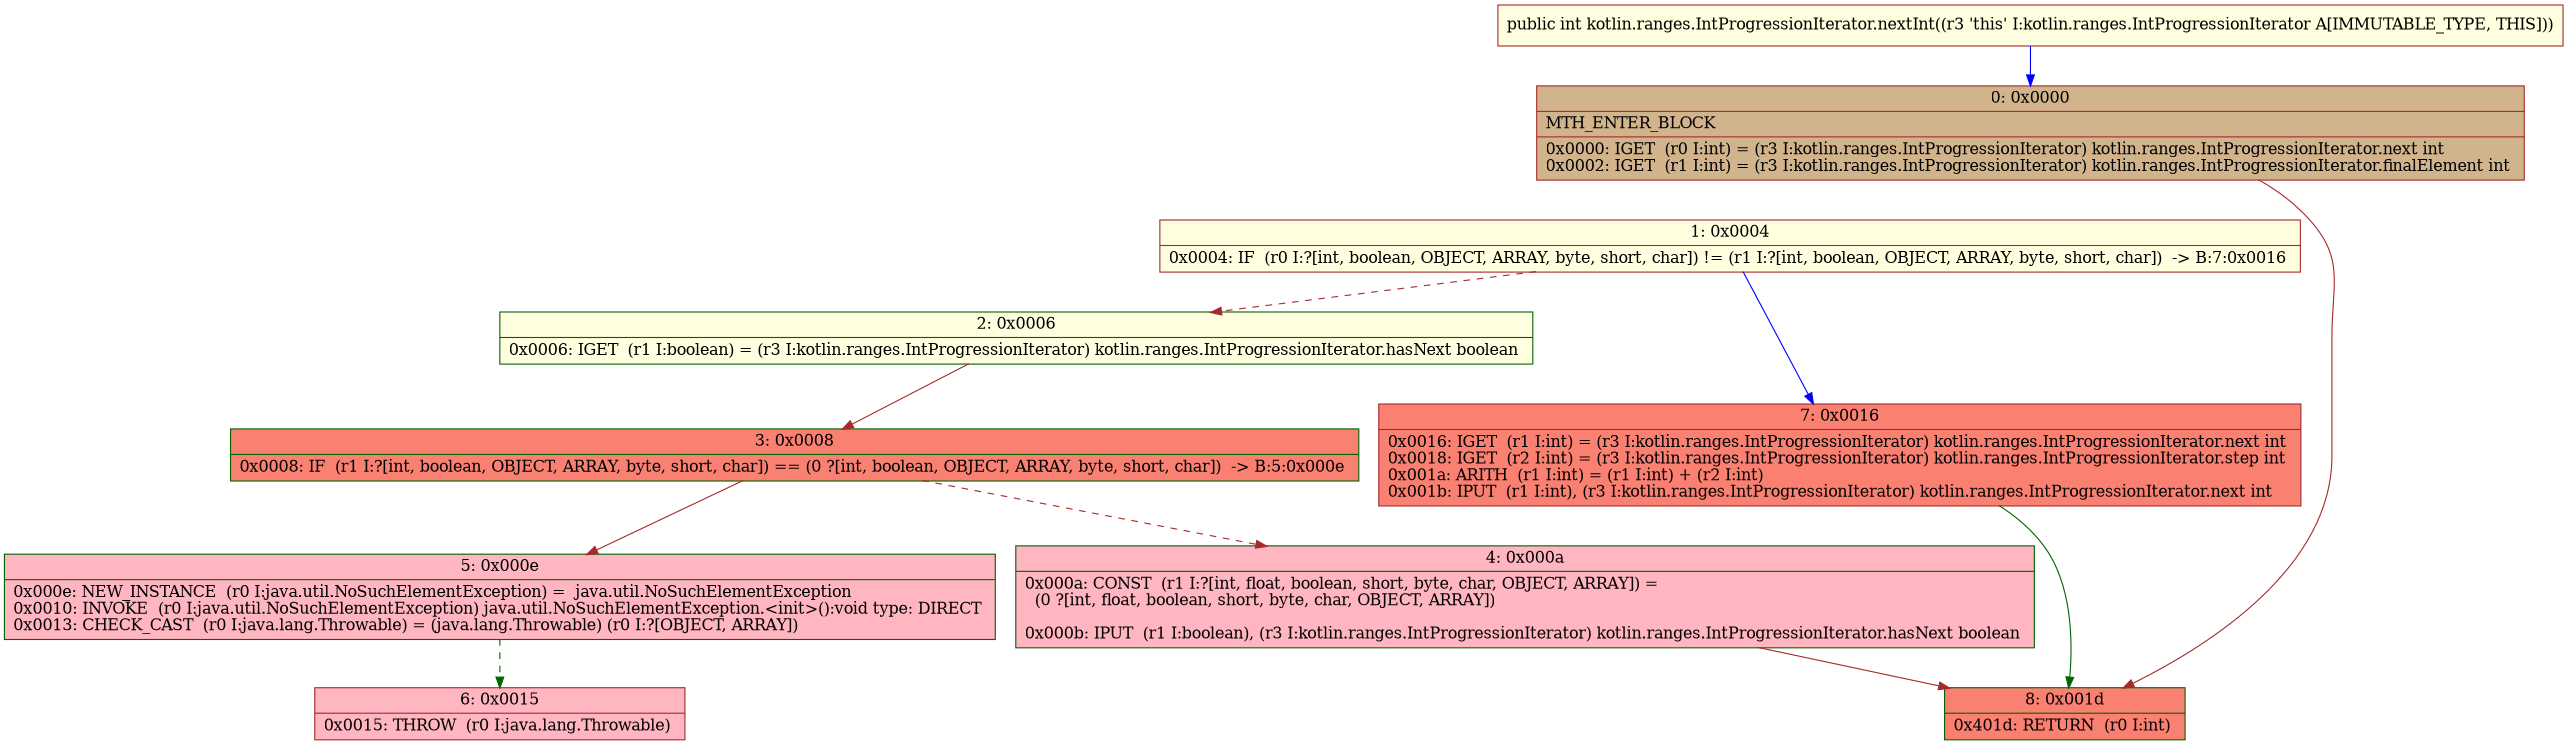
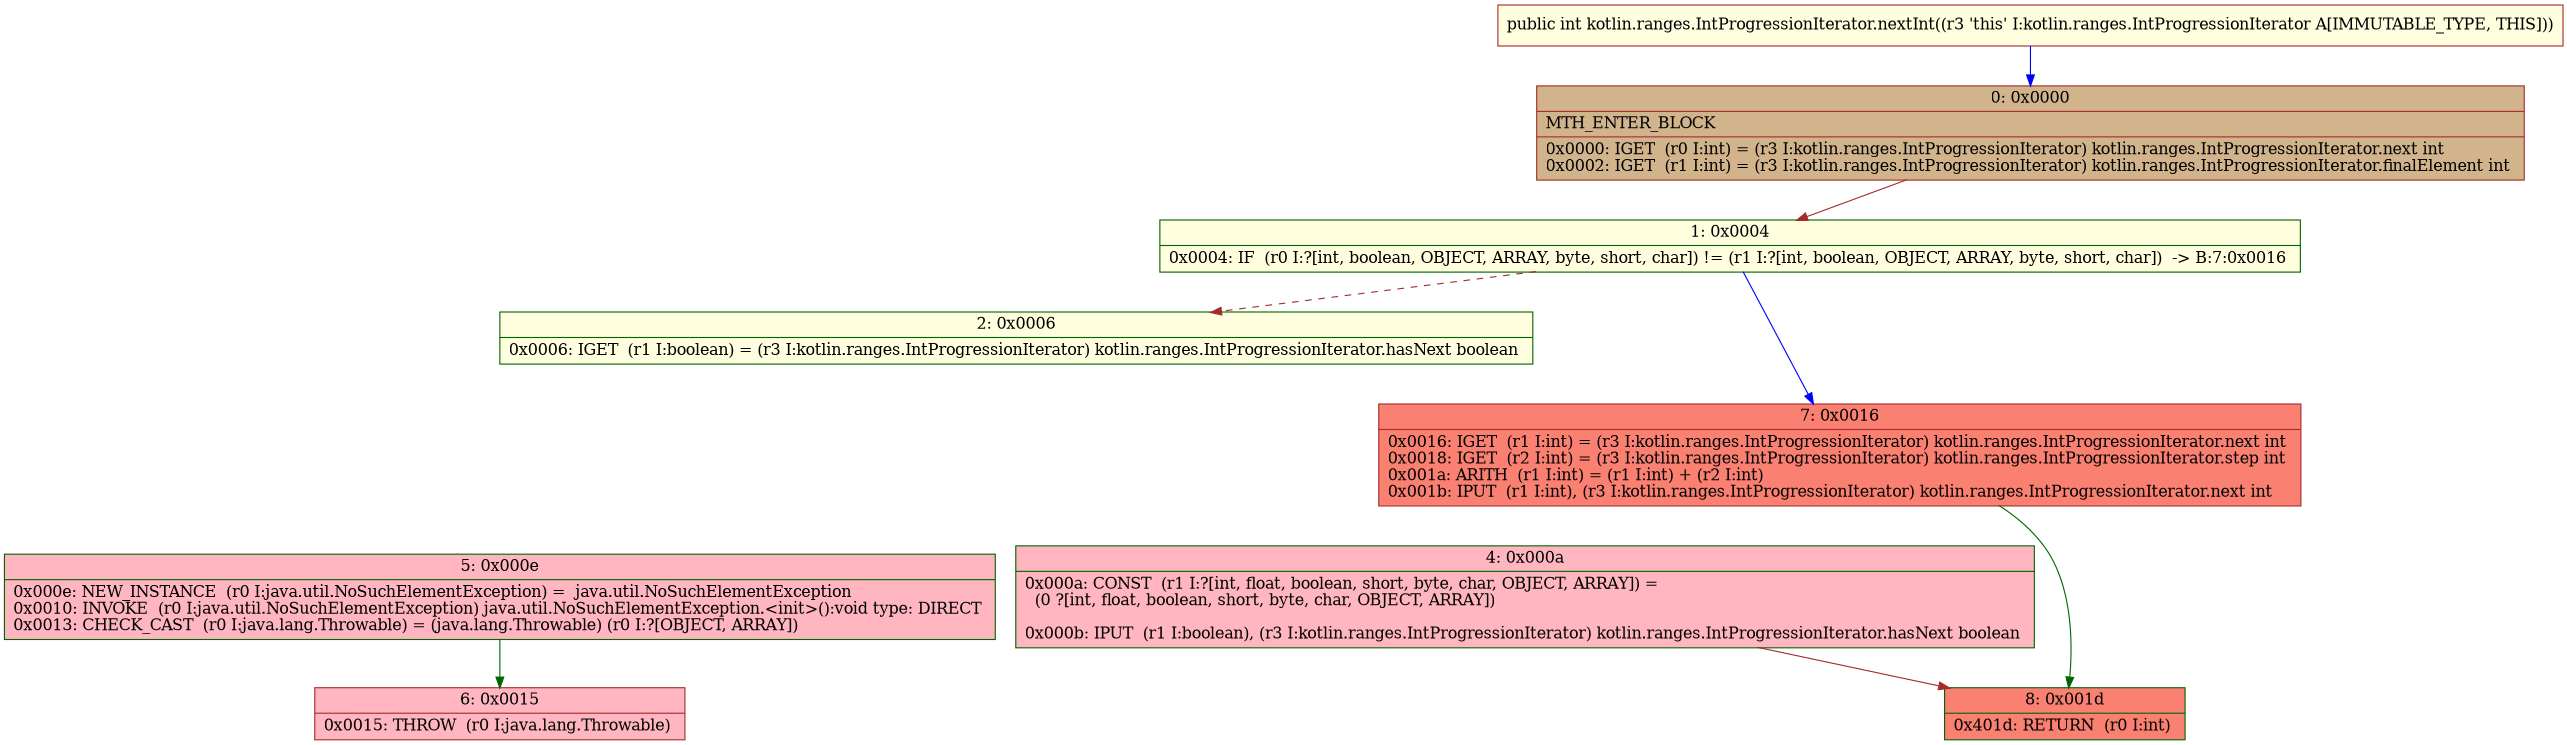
  digraph {
    node [color=brown fillcolor=lightyellow shape=record style=filled]
    edge [color=brown]
    n1 [fillcolor=tan label="{0\:\ 0x0000|MTH_ENTER_BLOCK\l|0x0000: IGET  (r0 I:int) = (r3 I:kotlin.ranges.IntProgressionIterator) kotlin.ranges.IntProgressionIterator.next int \l0x0002: IGET  (r1 I:int) = (r3 I:kotlin.ranges.IntProgressionIterator) kotlin.ranges.IntProgressionIterator.finalElement int \l}"]
-   n2 [label="{1\:\ 0x0004|0x0004: IF  (r0 I:?[int, boolean, OBJECT, ARRAY, byte, short, char]) != (r1 I:?[int, boolean, OBJECT, ARRAY, byte, short, char])  \-\> B:7:0x0016 \l}"]
+   n2 [color=darkgreen label="{1\:\ 0x0004|0x0004: IF  (r0 I:?[int, boolean, OBJECT, ARRAY, byte, short, char]) != (r1 I:?[int, boolean, OBJECT, ARRAY, byte, short, char])  \-\> B:7:0x0016 \l}"]
    n3 [color=darkgreen label="{2\:\ 0x0006|0x0006: IGET  (r1 I:boolean) = (r3 I:kotlin.ranges.IntProgressionIterator) kotlin.ranges.IntProgressionIterator.hasNext boolean \l}"]
    n4 [fillcolor=salmon label="{7\:\ 0x0016|0x0016: IGET  (r1 I:int) = (r3 I:kotlin.ranges.IntProgressionIterator) kotlin.ranges.IntProgressionIterator.next int \l0x0018: IGET  (r2 I:int) = (r3 I:kotlin.ranges.IntProgressionIterator) kotlin.ranges.IntProgressionIterator.step int \l0x001a: ARITH  (r1 I:int) = (r1 I:int) + (r2 I:int) \l0x001b: IPUT  (r1 I:int), (r3 I:kotlin.ranges.IntProgressionIterator) kotlin.ranges.IntProgressionIterator.next int \l}"]
-   n5 [color=darkgreen fillcolor=salmon label="{3\:\ 0x0008|0x0008: IF  (r1 I:?[int, boolean, OBJECT, ARRAY, byte, short, char]) == (0 ?[int, boolean, OBJECT, ARRAY, byte, short, char])  \-\> B:5:0x000e \l}"]
    n6 [color=darkgreen fillcolor=salmon label="{8\:\ 0x001d|0x401d: RETURN  (r0 I:int) \l}"]
    n7 [color=darkgreen fillcolor=lightpink label="{4\:\ 0x000a|0x000a: CONST  (r1 I:?[int, float, boolean, short, byte, char, OBJECT, ARRAY]) = \l  (0 ?[int, float, boolean, short, byte, char, OBJECT, ARRAY])\l \l0x000b: IPUT  (r1 I:boolean), (r3 I:kotlin.ranges.IntProgressionIterator) kotlin.ranges.IntProgressionIterator.hasNext boolean \l}"]
    n8 [color=darkgreen fillcolor=lightpink label="{5\:\ 0x000e|0x000e: NEW_INSTANCE  (r0 I:java.util.NoSuchElementException) =  java.util.NoSuchElementException \l0x0010: INVOKE  (r0 I:java.util.NoSuchElementException) java.util.NoSuchElementException.\<init\>():void type: DIRECT \l0x0013: CHECK_CAST  (r0 I:java.lang.Throwable) = (java.lang.Throwable) (r0 I:?[OBJECT, ARRAY]) \l}"]
    n9 [fillcolor=lightpink label="{6\:\ 0x0015|0x0015: THROW  (r0 I:java.lang.Throwable) \l}"]
    n10 [label="{public int kotlin.ranges.IntProgressionIterator.nextInt((r3 'this' I:kotlin.ranges.IntProgressionIterator A[IMMUTABLE_TYPE, THIS])) }"]
-   n1 -> n6
+   n1 -> n2
    n2 -> n3 [style=dashed]
    n2 -> n4 [color=blue]
-   n3 -> n5
    n4 -> n6 [color=darkgreen]
-   n5 -> n7 [style=dashed]
-   n5 -> n8
    n7 -> n6
-   n8 -> n9 [color=darkgreen style=dashed]
+   n8 -> n9 [color=darkgreen]
    n10 -> n1 [color=blue]
  }
